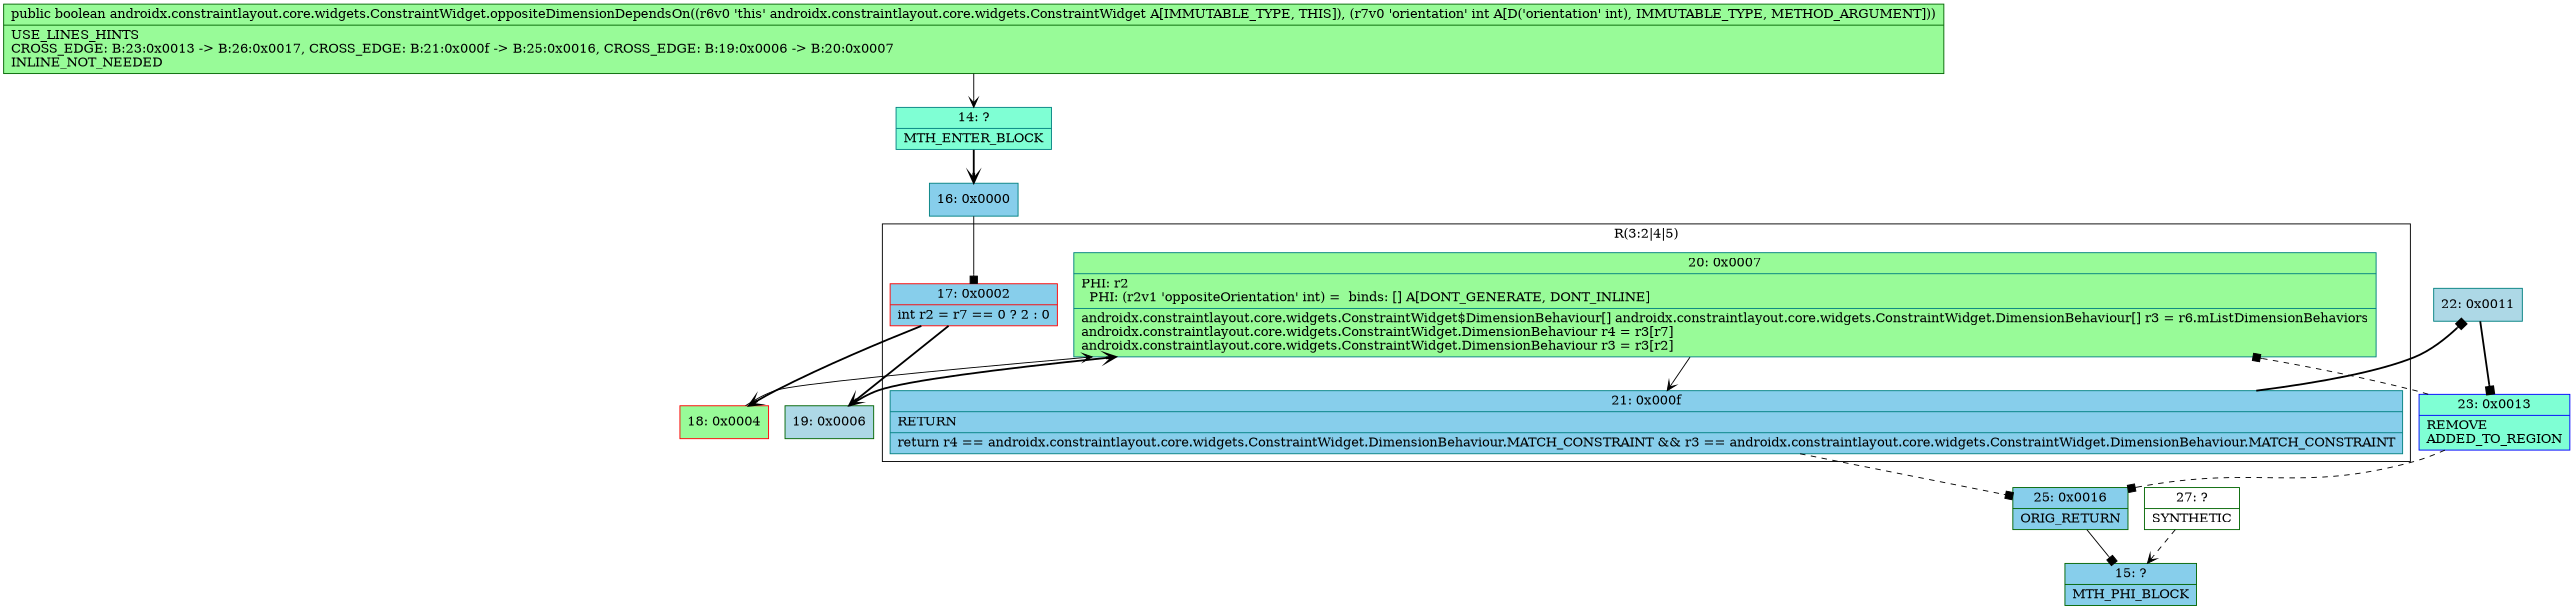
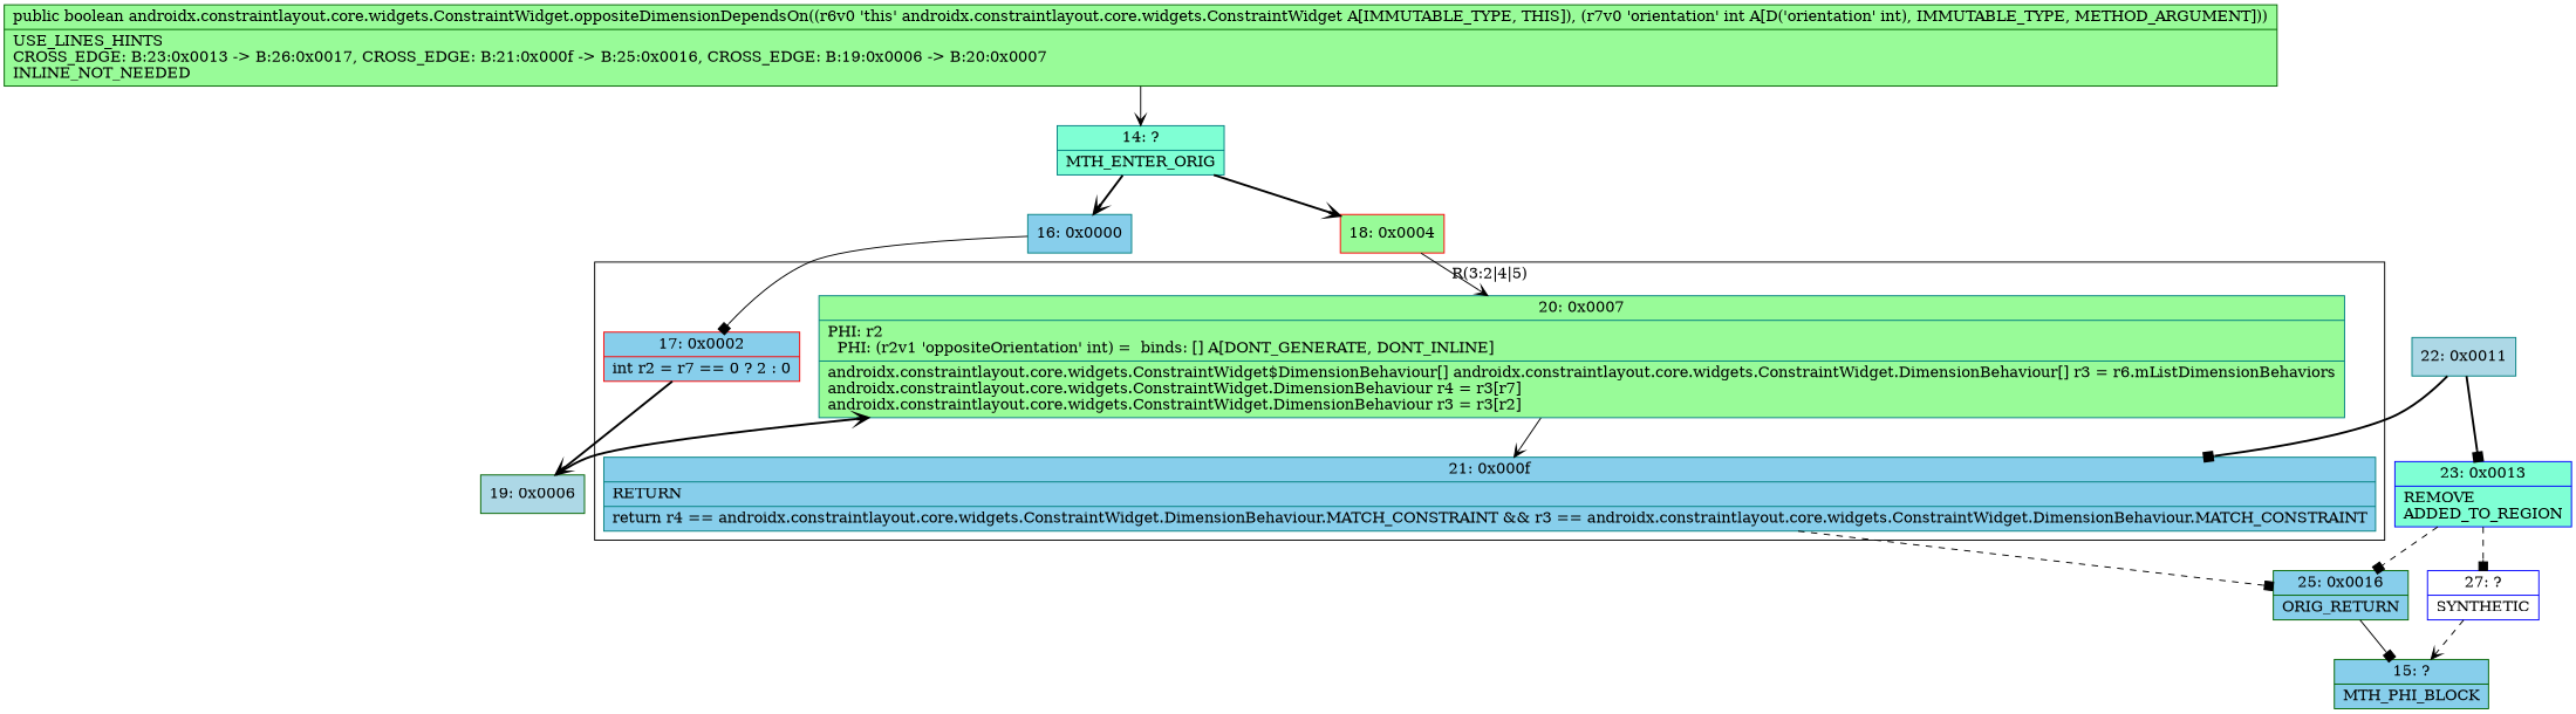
  digraph {
    node [color=teal fillcolor=skyblue shape=record style=filled]
    edge [arrowhead=vee style=bold]
    n1 [color=red label="{17\:\ 0x0002|int r2 = r7 == 0 ? 2 : 0\l}"]
    n2 [fillcolor=palegreen label="{20\:\ 0x0007|PHI: r2 \l  PHI: (r2v1 'oppositeOrientation' int) =  binds: [] A[DONT_GENERATE, DONT_INLINE]\l|androidx.constraintlayout.core.widgets.ConstraintWidget$DimensionBehaviour[] androidx.constraintlayout.core.widgets.ConstraintWidget.DimensionBehaviour[] r3 = r6.mListDimensionBehaviors\landroidx.constraintlayout.core.widgets.ConstraintWidget.DimensionBehaviour r4 = r3[r7]\landroidx.constraintlayout.core.widgets.ConstraintWidget.DimensionBehaviour r3 = r3[r2]\l}"]
    n3 [label="{21\:\ 0x000f|RETURN\l|return r4 == androidx.constraintlayout.core.widgets.ConstraintWidget.DimensionBehaviour.MATCH_CONSTRAINT && r3 == androidx.constraintlayout.core.widgets.ConstraintWidget.DimensionBehaviour.MATCH_CONSTRAINT\l}"]
    n4 [color=red fillcolor=palegreen label="{18\:\ 0x0004}"]
    n5 [color=darkgreen fillcolor=lightblue label="{19\:\ 0x0006}"]
    n6 [fillcolor=lightblue label="{22\:\ 0x0011}"]
    n7 [color=darkgreen label="{25\:\ 0x0016|ORIG_RETURN\l}"]
    n8 [color=blue fillcolor=aquamarine label="{23\:\ 0x0013|REMOVE\lADDED_TO_REGION\l}"]
    n9 [color=darkgreen label="{15\:\ ?|MTH_PHI_BLOCK\l}"]
-   n10 [fillcolor=aquamarine label="{14\:\ ?|MTH_ENTER_BLOCK\l}"]
+   n10 [fillcolor=aquamarine label="{14\:\ ?|MTH_ENTER_ORIG\l}"]
    n11 [label="{16\:\ 0x0000}"]
-   n12 [color=darkgreen fillcolor=white label="{27\:\ ?|SYNTHETIC\l}"]
+   n12 [color=blue fillcolor=white label="{27\:\ ?|SYNTHETIC\l}"]
    n13 [color=darkgreen fillcolor=palegreen label="{public boolean androidx.constraintlayout.core.widgets.ConstraintWidget.oppositeDimensionDependsOn((r6v0 'this' androidx.constraintlayout.core.widgets.ConstraintWidget A[IMMUTABLE_TYPE, THIS]), (r7v0 'orientation' int A[D('orientation' int), IMMUTABLE_TYPE, METHOD_ARGUMENT]))  | USE_LINES_HINTS\lCROSS_EDGE: B:23:0x0013 \-\> B:26:0x0017, CROSS_EDGE: B:21:0x000f \-\> B:25:0x0016, CROSS_EDGE: B:19:0x0006 \-\> B:20:0x0007\lINLINE_NOT_NEEDED\l}"]
    subgraph cluster_1 {
      label="R(3:2|4|5)"
      n1
      n2
      n3
    }
-   n1 -> n4
+   n10 -> n4
    n1 -> n5
    n2 -> n3 [style=solid]
-   n3 -> n6 [arrowhead=box]
+   n6 -> n3 [arrowhead=box]
    n3 -> n7 [arrowhead=box style=dashed]
    n4 -> n2 [style=solid]
    n5 -> n2
    n6 -> n8 [arrowhead=box]
    n7 -> n9 [arrowhead=box style=solid]
    n8 -> n7 [arrowhead=box style=dashed]
-   n8 -> n2 [arrowhead=box style=dashed]
+   n8 -> n12 [arrowhead=box style=dashed]
    n10 -> n11
    n11 -> n1 [arrowhead=box style=solid]
    n12 -> n9 [style=dashed]
    n13 -> n10 [style=solid]
  }
